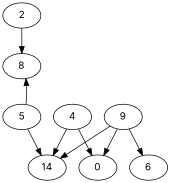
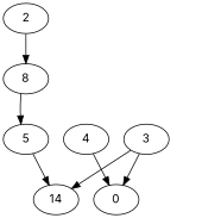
  digraph {
    fontname=Inter
    node [alpha=0.19 fontname=Inter]
    edge [fontname=Inter]
    8 [alpha=0.12 expect_size=9231360]
    n2 [expect_size=23118848 label=0]
    2 [expect_size=36596736]
-   3 [alpha=0.11 expect_size=33975296 label=9]
-   6 [alpha=0.16 expect_size=16898048]
+   3 [alpha=0.11 expect_size=33975296]
    n6 [alpha=0.02 expect_size=47347712 label=14]
    4 [alpha=0.18 expect_size=37989376]
    5 [alpha=0.02 expect_size=6806528]
    2 -> 8
    3 -> n2
-   3 -> 6
    3 -> n6
    4 -> n2
-   4 -> n6
-   5 -> 8
+   8 -> 5
    5 -> n6
  }
